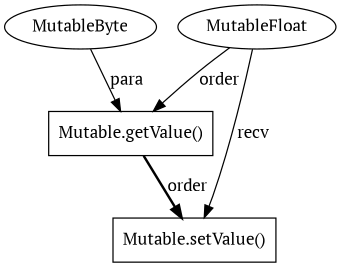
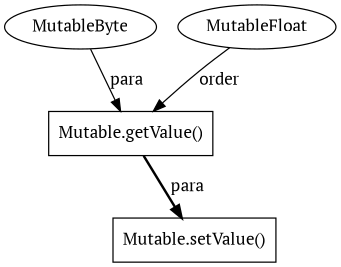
  digraph {
    fontname="PT Serif"
    node [fontname="PT Serif" shape=box]
    edge [fontname="PT Serif" style=solid]
    n1 [label="Mutable.setValue()"]
    n2 [label=MutableByte shape=ellipse]
    n3 [label="Mutable.getValue()"]
    n4 [label=MutableFloat shape=ellipse]
    n2 -> n3 [label=para]
-   n3 -> n1 [label=order style=bold]
-   n4 -> n1 [label=recv]
+   n3 -> n1 [label=para style=bold]
    n4 -> n3 [label=order]
  }
